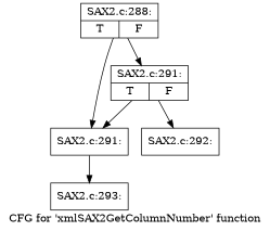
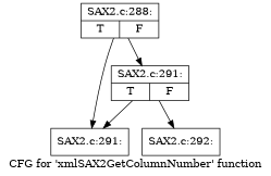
  digraph {
    label="CFG for 'xmlSAX2GetColumnNumber' function"
    node [shape=record]
    n1 [label="{SAX2.c:288:|{<s0>T|<s1>F}}"]
    n2 [label="{SAX2.c:291:}"]
    n3 [label="{SAX2.c:291:|{<s0>T|<s1>F}}"]
-   n4 [label="{SAX2.c:293:}"]
    n5 [label="{SAX2.c:292:}"]
    n1 -> n2
    n1 -> n3
-   n2 -> n4
    n3 -> n2
    n3 -> n5
  }
